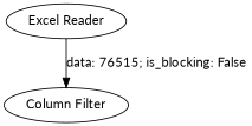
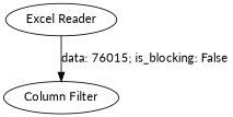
  digraph {
    rankdir=TB
    fontname=Lato
    node [fontname=Lato]
    n1 [label="Column Filter"]
    n2 [label="Excel Reader"]
-   n2 -> n1 [label="data: 76515; is_blocking: False" fontname=Lato]
+   n2 -> n1 [label="data: 76015; is_blocking: False" fontname=Lato]
  }
